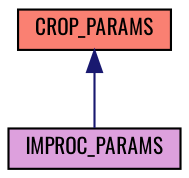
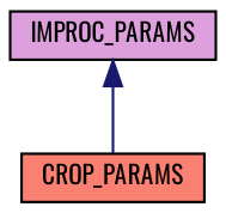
  digraph {
    fontname=Oswald
    node [color=black fontname=Oswald fontsize=10 shape=record style=filled]
    n1 [fillcolor=salmon fontcolor=black height=0.2 label=CROP_PARAMS width=0.4]
    n2 [fillcolor=plum height=0.2 label=IMPROC_PARAMS width=0.4]
-   n1 -> n2 [color=midnightblue dir=back fontname=Oswald fontsize=10 labelfontname=Helvetica labelfontsize=10 style=solid]
+   n2 -> n1 [color=midnightblue dir=back fontname=Oswald fontsize=10 labelfontname=Helvetica labelfontsize=10 style=solid]
  }
